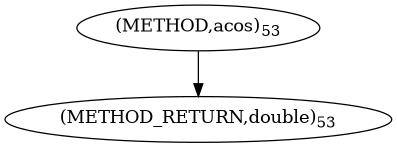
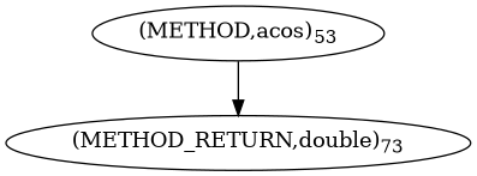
  digraph {
    n1 [label=<(METHOD,acos)<SUB>53</SUB>>]
-   n2 [label=<(METHOD_RETURN,double)<SUB>53</SUB>>]
+   n2 [label=<(METHOD_RETURN,double)<SUB>73</SUB>>]
    n1 -> n2
  }
